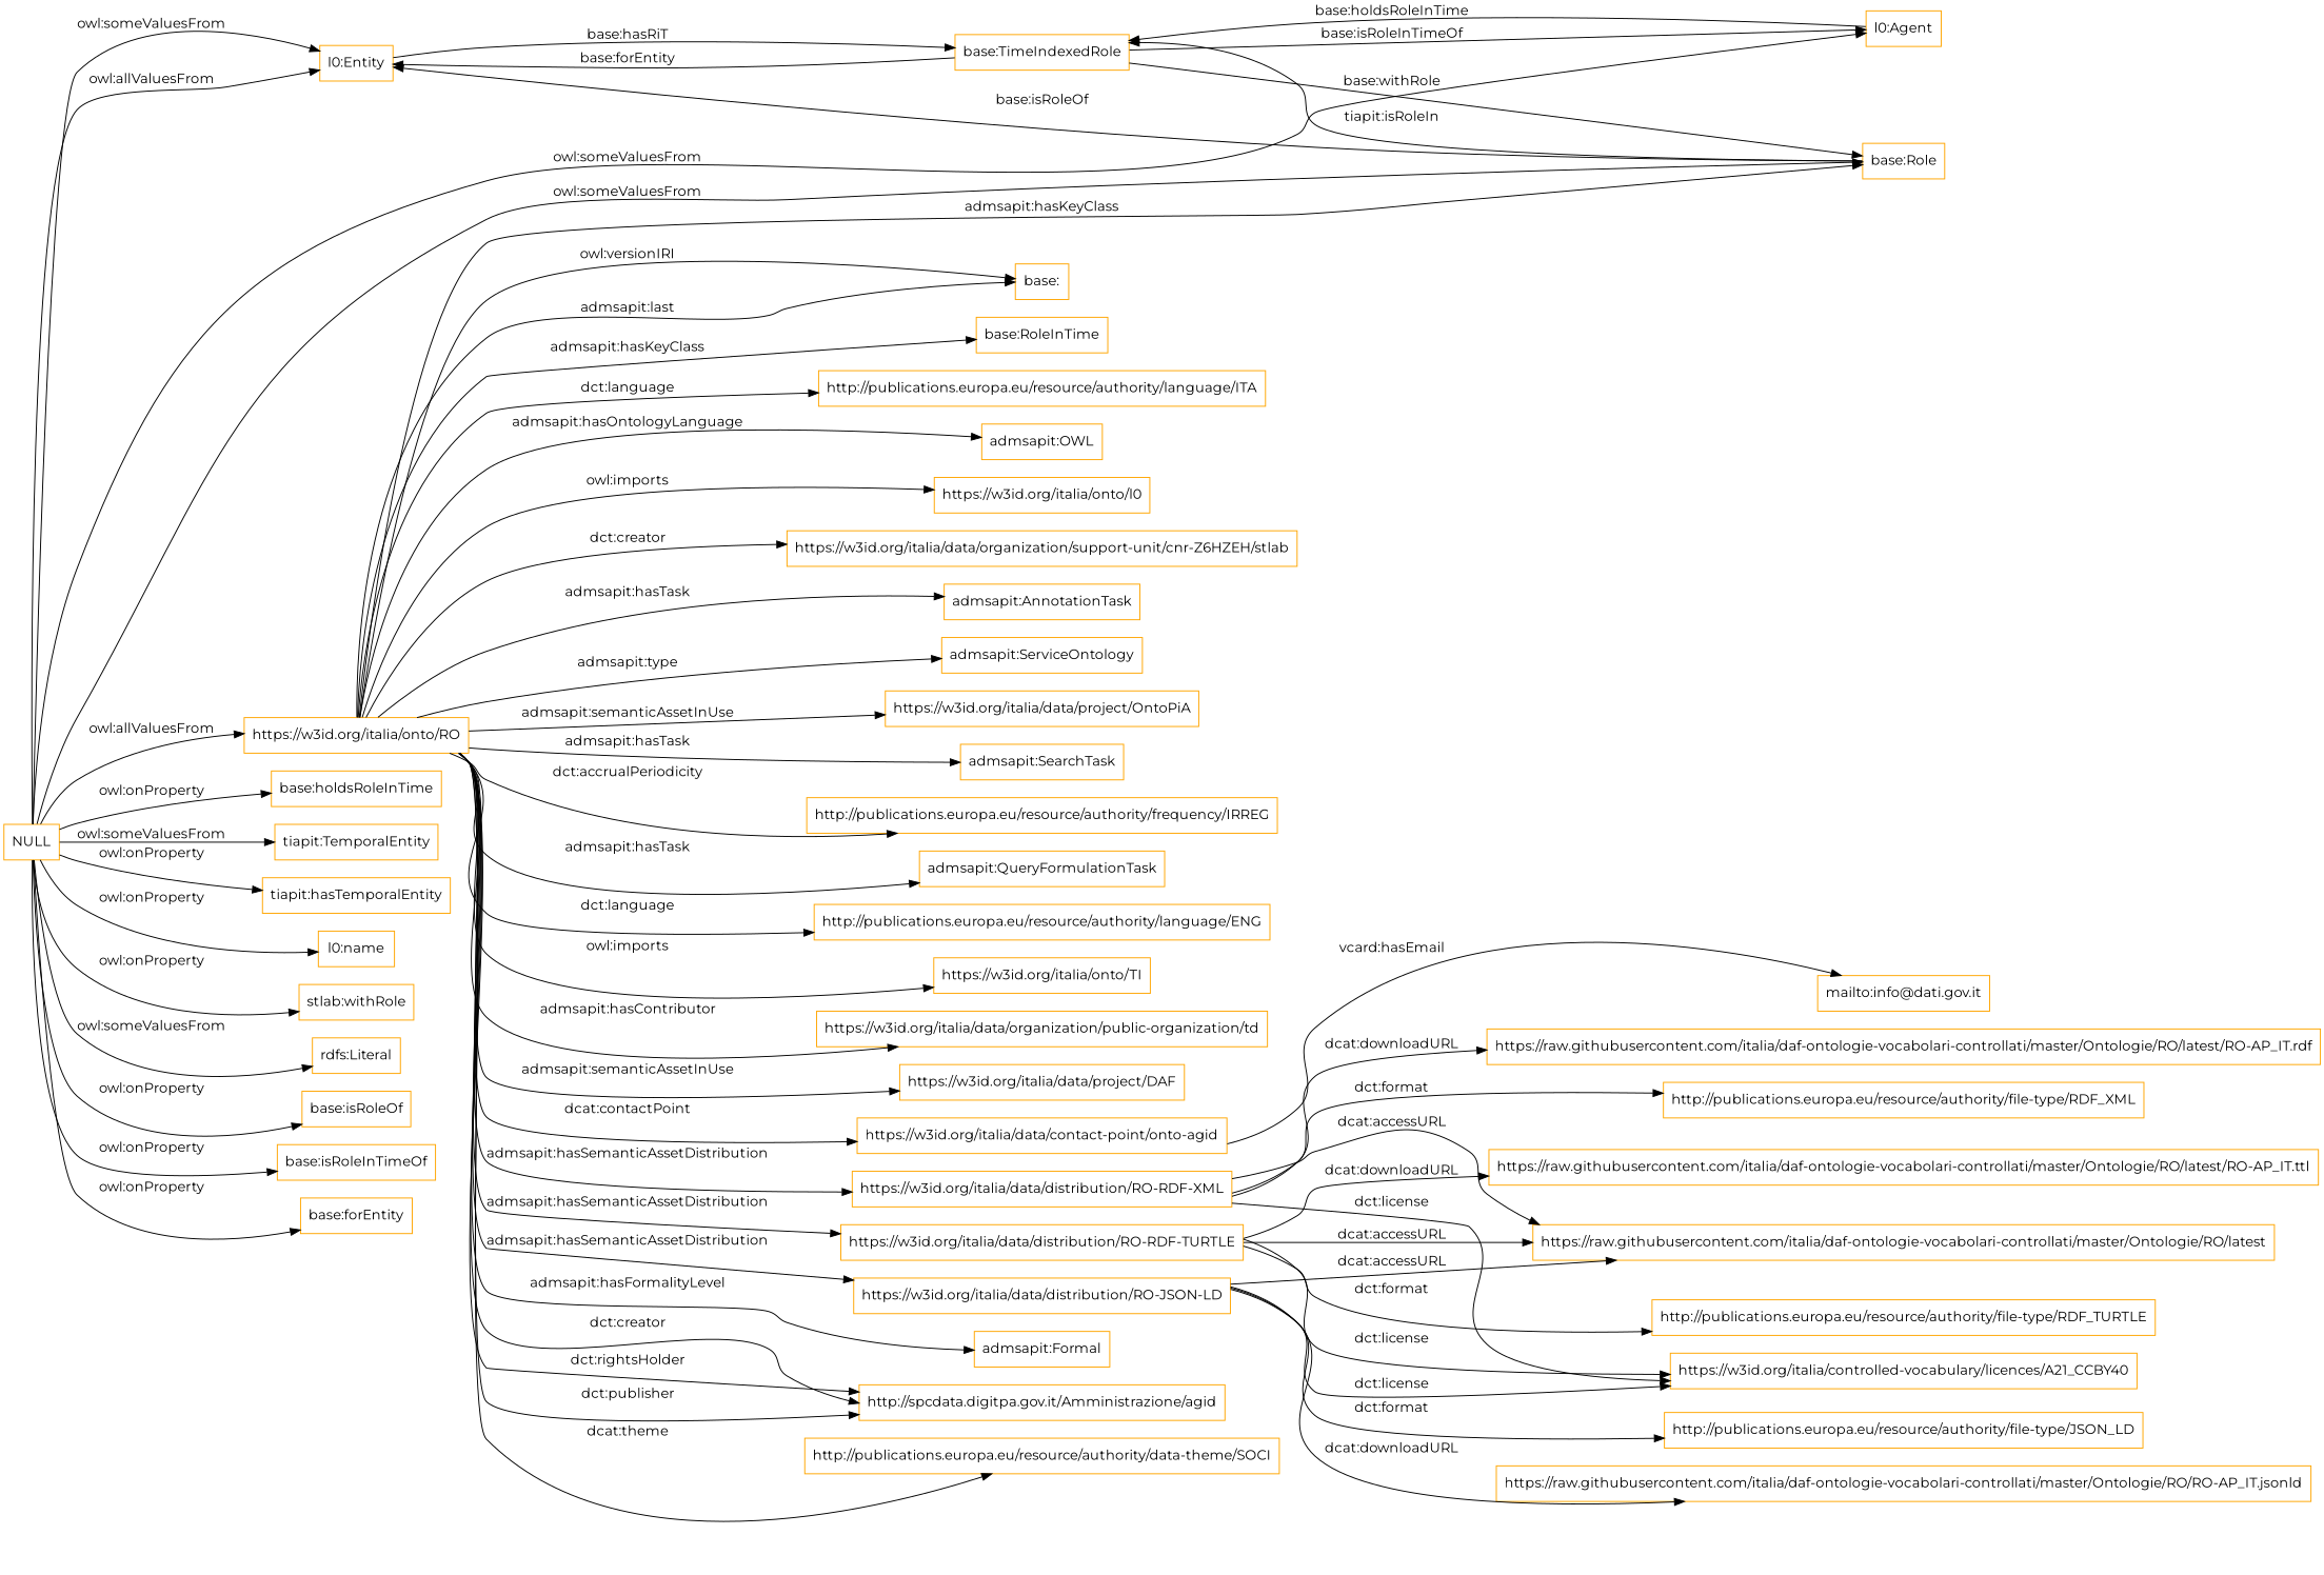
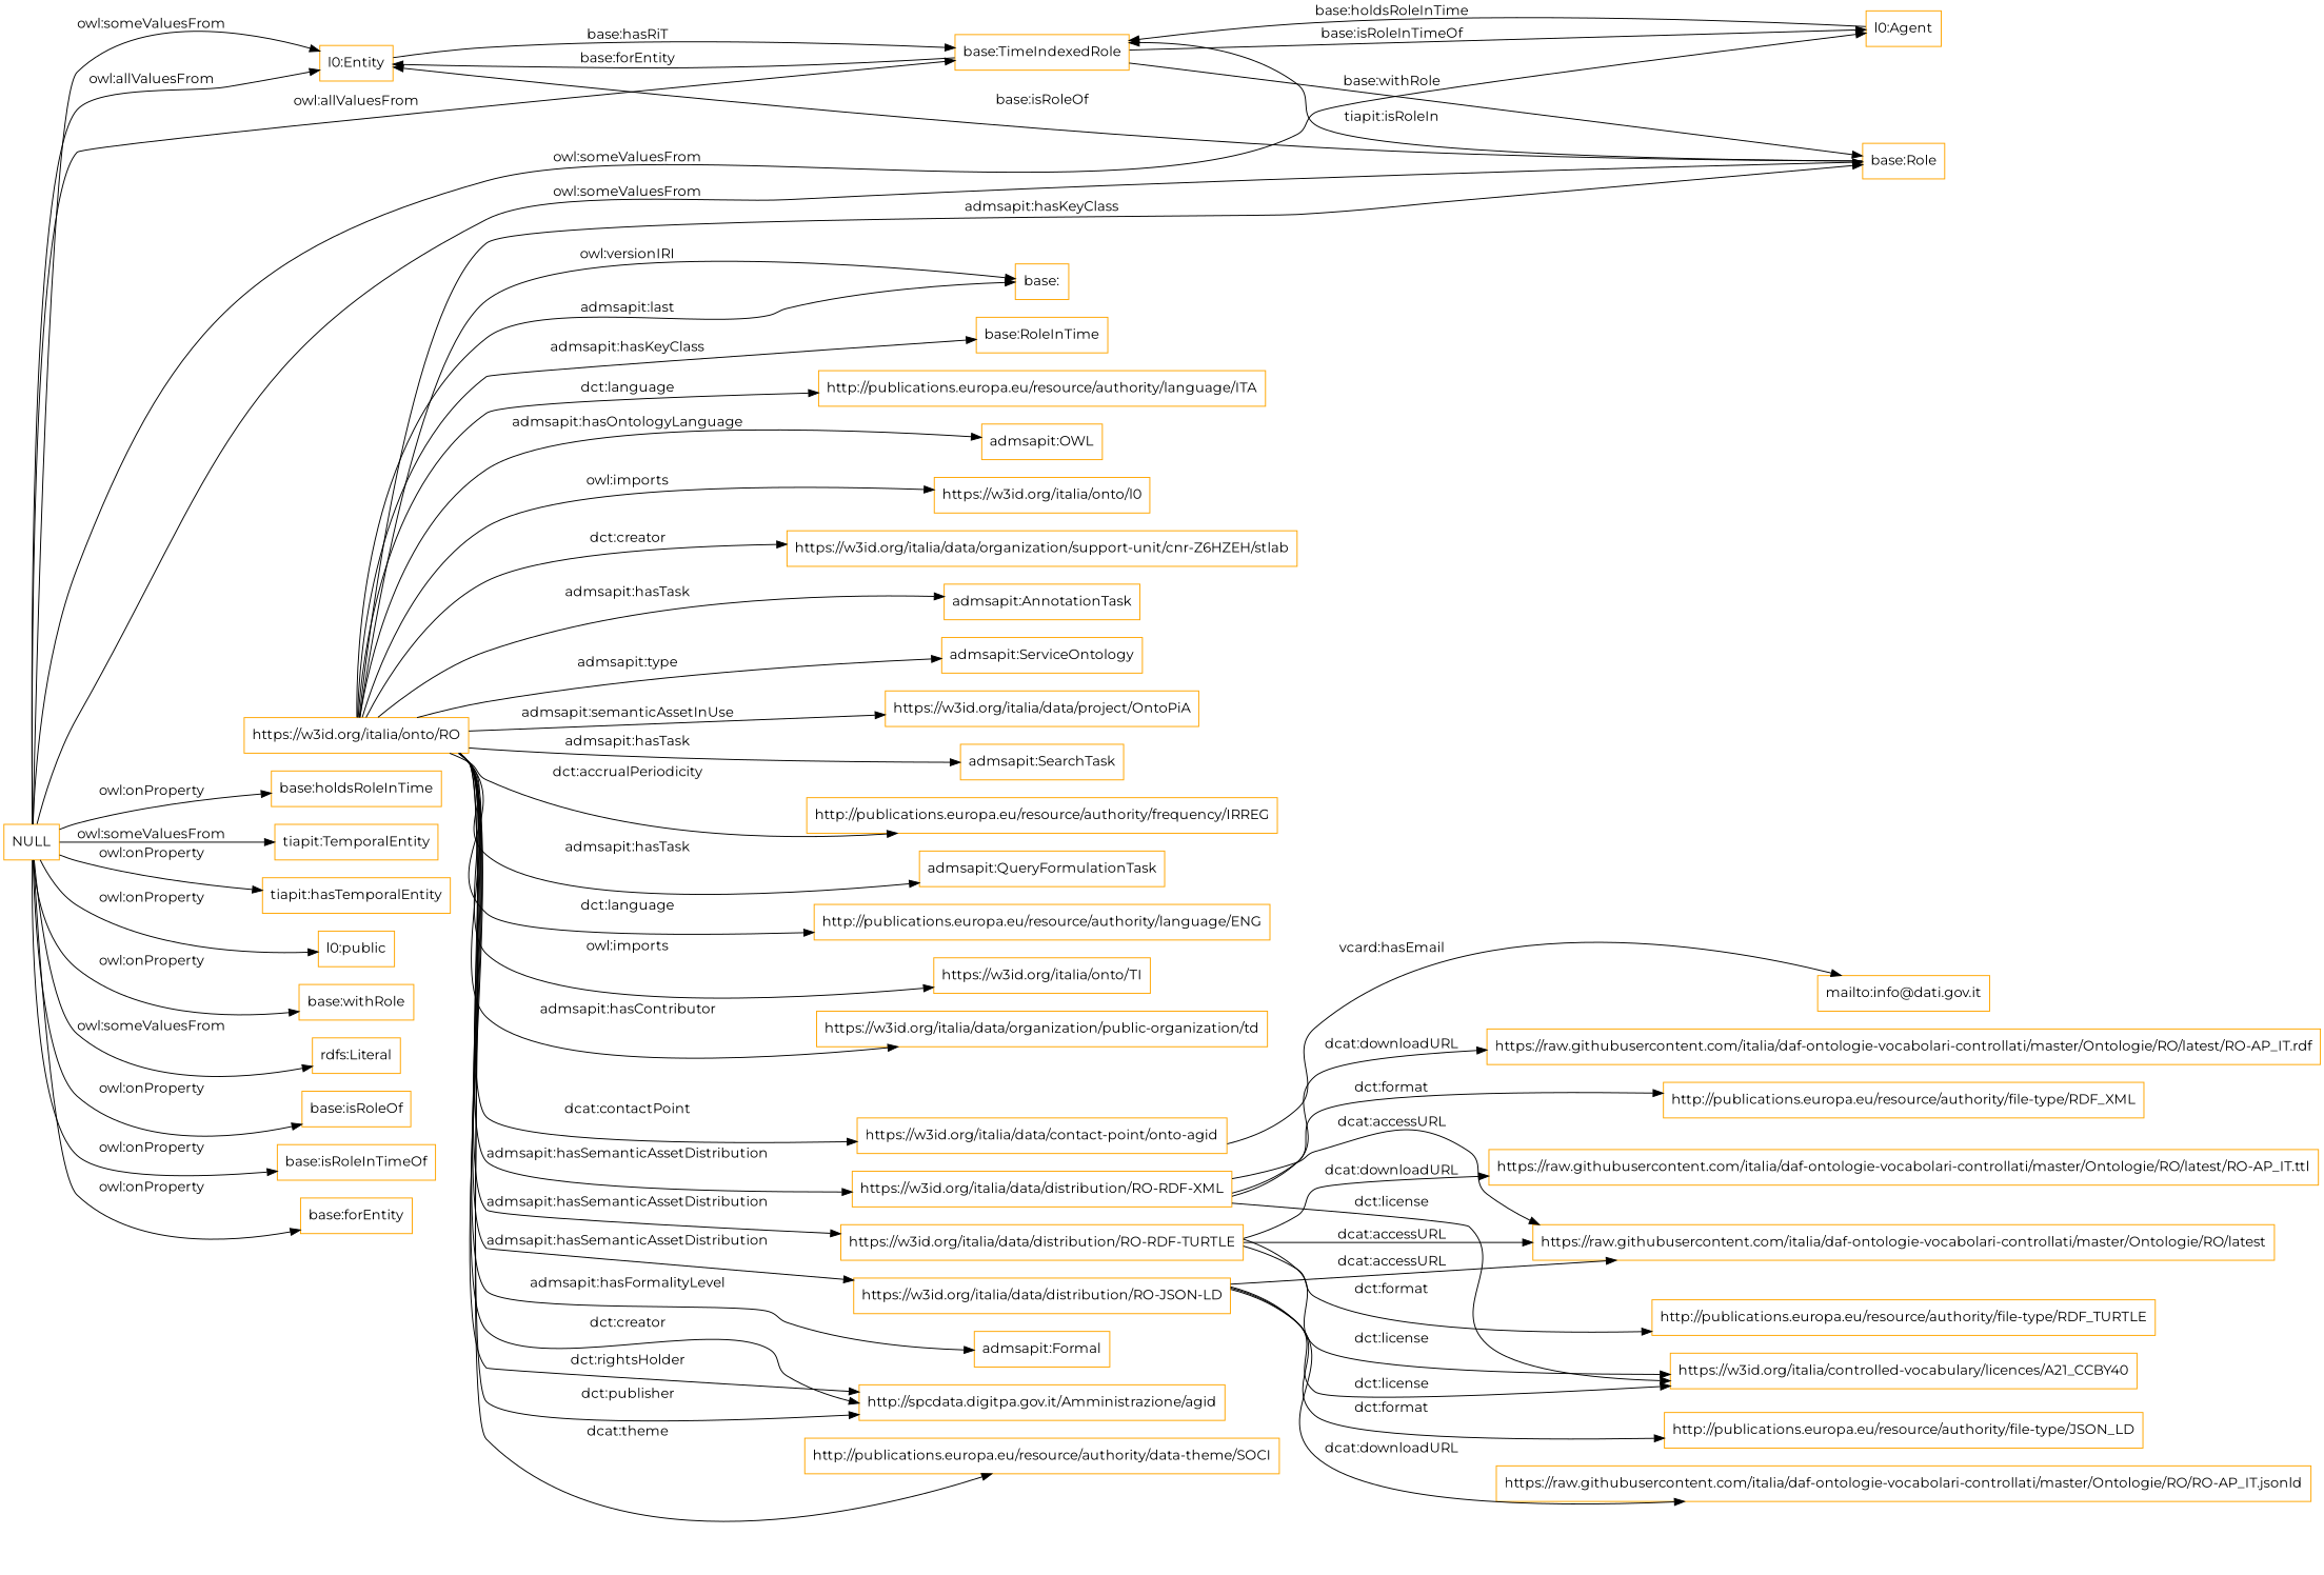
  digraph {
    fontname=Montserrat
    rankdir=LR
    node [color=orange fontname=Montserrat shape=rectangle]
    edge [fontname=Montserrat]
    "l0:Entity"
    "base:TimeIndexedRole"
    "base:Role"
    "l0:Agent"
    "https://w3id.org/italia/data/distribution/RO-JSON-LD"
    "https://raw.githubusercontent.com/italia/daf-ontologie-vocabolari-controllati/master/Ontologie/RO/latest"
    "https://raw.githubusercontent.com/italia/daf-ontologie-vocabolari-controllati/master/Ontologie/RO/RO-AP_IT.jsonld"
    "https://w3id.org/italia/controlled-vocabulary/licences/A21_CCBY40"
    "http://publications.europa.eu/resource/authority/file-type/JSON_LD"
    "https://w3id.org/italia/data/contact-point/onto-agid"
    "mailto:info@dati.gov.it"
    "https://w3id.org/italia/data/distribution/RO-RDF-TURTLE"
    "https://raw.githubusercontent.com/italia/daf-ontologie-vocabolari-controllati/master/Ontologie/RO/latest/RO-AP_IT.ttl"
    "http://publications.europa.eu/resource/authority/file-type/RDF_TURTLE"
    "https://w3id.org/italia/onto/RO"
    "admsapit:Formal"
    "http://spcdata.digitpa.gov.it/Amministrazione/agid"
    "http://publications.europa.eu/resource/authority/data-theme/SOCI"
    "base:"
    "base:RoleInTime"
    "http://publications.europa.eu/resource/authority/language/ITA"
    "admsapit:OWL"
    "https://w3id.org/italia/onto/l0"
    "https://w3id.org/italia/data/organization/support-unit/cnr-Z6HZEH/stlab"
    "admsapit:AnnotationTask"
    "admsapit:ServiceOntology"
    "https://w3id.org/italia/data/project/OntoPiA"
    "https://w3id.org/italia/data/distribution/RO-RDF-XML"
    "admsapit:SearchTask"
    "http://publications.europa.eu/resource/authority/frequency/IRREG"
    "admsapit:QueryFormulationTask"
    "http://publications.europa.eu/resource/authority/language/ENG"
    "https://w3id.org/italia/onto/TI"
    "https://w3id.org/italia/data/organization/public-organization/td"
-   "https://w3id.org/italia/data/project/DAF"
    "https://raw.githubusercontent.com/italia/daf-ontologie-vocabolari-controllati/master/Ontologie/RO/latest/RO-AP_IT.rdf"
    "http://publications.europa.eu/resource/authority/file-type/RDF_XML"
    NULL
    "base:holdsRoleInTime"
    "tiapit:TemporalEntity"
    "tiapit:hasTemporalEntity"
-   "l0:name"
-   "base:withRole" [label="stlab:withRole"]
+   "l0:name" [label="l0:public"]
+   "base:withRole"
    "rdfs:Literal"
    "base:isRoleOf"
    "base:isRoleInTimeOf"
    "base:forEntity"
    "l0:Entity" -> "base:TimeIndexedRole" [label="base:hasRiT"]
    "base:TimeIndexedRole" -> "l0:Entity" [label="base:forEntity"]
    "base:TimeIndexedRole" -> "base:Role" [label="base:withRole"]
    "base:TimeIndexedRole" -> "l0:Agent" [label="base:isRoleInTimeOf"]
    "base:Role" -> "l0:Entity" [label="base:isRoleOf"]
    "base:Role" -> "base:TimeIndexedRole" [label="tiapit:isRoleIn"]
    "l0:Agent" -> "base:TimeIndexedRole" [label="base:holdsRoleInTime"]
    "https://w3id.org/italia/data/distribution/RO-JSON-LD" -> "https://raw.githubusercontent.com/italia/daf-ontologie-vocabolari-controllati/master/Ontologie/RO/latest" [label="dcat:accessURL"]
    "https://w3id.org/italia/data/distribution/RO-JSON-LD" -> "https://raw.githubusercontent.com/italia/daf-ontologie-vocabolari-controllati/master/Ontologie/RO/RO-AP_IT.jsonld" [label="dcat:downloadURL"]
    "https://w3id.org/italia/data/distribution/RO-JSON-LD" -> "https://w3id.org/italia/controlled-vocabulary/licences/A21_CCBY40" [label="dct:license"]
    "https://w3id.org/italia/data/distribution/RO-JSON-LD" -> "http://publications.europa.eu/resource/authority/file-type/JSON_LD" [label="dct:format"]
    "https://w3id.org/italia/data/contact-point/onto-agid" -> "mailto:info@dati.gov.it" [label="vcard:hasEmail"]
    "https://w3id.org/italia/data/distribution/RO-RDF-TURTLE" -> "https://raw.githubusercontent.com/italia/daf-ontologie-vocabolari-controllati/master/Ontologie/RO/latest" [label="dcat:accessURL"]
    "https://w3id.org/italia/data/distribution/RO-RDF-TURTLE" -> "https://w3id.org/italia/controlled-vocabulary/licences/A21_CCBY40" [label="dct:license"]
    "https://w3id.org/italia/data/distribution/RO-RDF-TURTLE" -> "https://raw.githubusercontent.com/italia/daf-ontologie-vocabolari-controllati/master/Ontologie/RO/latest/RO-AP_IT.ttl" [label="dcat:downloadURL"]
    "https://w3id.org/italia/data/distribution/RO-RDF-TURTLE" -> "http://publications.europa.eu/resource/authority/file-type/RDF_TURTLE" [label="dct:format"]
    "https://w3id.org/italia/onto/RO" -> "base:Role" [label="admsapit:hasKeyClass"]
    "https://w3id.org/italia/onto/RO" -> "https://w3id.org/italia/data/distribution/RO-JSON-LD" [label="admsapit:hasSemanticAssetDistribution"]
    "https://w3id.org/italia/onto/RO" -> "https://w3id.org/italia/data/contact-point/onto-agid" [label="dcat:contactPoint"]
    "https://w3id.org/italia/onto/RO" -> "https://w3id.org/italia/data/distribution/RO-RDF-TURTLE" [label="admsapit:hasSemanticAssetDistribution"]
    "https://w3id.org/italia/onto/RO" -> "admsapit:Formal" [label="admsapit:hasFormalityLevel"]
    "https://w3id.org/italia/onto/RO" -> "http://spcdata.digitpa.gov.it/Amministrazione/agid" [label="dct:publisher"]
    "https://w3id.org/italia/onto/RO" -> "http://spcdata.digitpa.gov.it/Amministrazione/agid" [label="dct:creator"]
    "https://w3id.org/italia/onto/RO" -> "http://spcdata.digitpa.gov.it/Amministrazione/agid" [label="dct:rightsHolder"]
    "https://w3id.org/italia/onto/RO" -> "http://publications.europa.eu/resource/authority/data-theme/SOCI" [label="dcat:theme"]
    "https://w3id.org/italia/onto/RO" -> "base:" [label="admsapit:last"]
    "https://w3id.org/italia/onto/RO" -> "base:" [label="owl:versionIRI"]
    "https://w3id.org/italia/onto/RO" -> "base:RoleInTime" [label="admsapit:hasKeyClass"]
    "https://w3id.org/italia/onto/RO" -> "http://publications.europa.eu/resource/authority/language/ITA" [label="dct:language"]
    "https://w3id.org/italia/onto/RO" -> "admsapit:OWL" [label="admsapit:hasOntologyLanguage"]
    "https://w3id.org/italia/onto/RO" -> "https://w3id.org/italia/onto/l0" [label="owl:imports"]
    "https://w3id.org/italia/onto/RO" -> "https://w3id.org/italia/data/organization/support-unit/cnr-Z6HZEH/stlab" [label="dct:creator"]
    "https://w3id.org/italia/onto/RO" -> "admsapit:AnnotationTask" [label="admsapit:hasTask"]
    "https://w3id.org/italia/onto/RO" -> "admsapit:ServiceOntology" [label="admsapit:type"]
    "https://w3id.org/italia/onto/RO" -> "https://w3id.org/italia/data/project/OntoPiA" [label="admsapit:semanticAssetInUse"]
    "https://w3id.org/italia/onto/RO" -> "https://w3id.org/italia/data/distribution/RO-RDF-XML" [label="admsapit:hasSemanticAssetDistribution"]
    "https://w3id.org/italia/onto/RO" -> "admsapit:SearchTask" [label="admsapit:hasTask"]
    "https://w3id.org/italia/onto/RO" -> "http://publications.europa.eu/resource/authority/frequency/IRREG" [label="dct:accrualPeriodicity"]
    "https://w3id.org/italia/onto/RO" -> "admsapit:QueryFormulationTask" [label="admsapit:hasTask"]
    "https://w3id.org/italia/onto/RO" -> "http://publications.europa.eu/resource/authority/language/ENG" [label="dct:language"]
    "https://w3id.org/italia/onto/RO" -> "https://w3id.org/italia/onto/TI" [label="owl:imports"]
    "https://w3id.org/italia/onto/RO" -> "https://w3id.org/italia/data/organization/public-organization/td" [label="admsapit:hasContributor"]
-   "https://w3id.org/italia/onto/RO" -> "https://w3id.org/italia/data/project/DAF" [label="admsapit:semanticAssetInUse"]
    "https://w3id.org/italia/data/distribution/RO-RDF-XML" -> "https://raw.githubusercontent.com/italia/daf-ontologie-vocabolari-controllati/master/Ontologie/RO/latest" [label="dcat:accessURL"]
    "https://w3id.org/italia/data/distribution/RO-RDF-XML" -> "https://w3id.org/italia/controlled-vocabulary/licences/A21_CCBY40" [label="dct:license"]
    "https://w3id.org/italia/data/distribution/RO-RDF-XML" -> "https://raw.githubusercontent.com/italia/daf-ontologie-vocabolari-controllati/master/Ontologie/RO/latest/RO-AP_IT.rdf" [label="dcat:downloadURL"]
    "https://w3id.org/italia/data/distribution/RO-RDF-XML" -> "http://publications.europa.eu/resource/authority/file-type/RDF_XML" [label="dct:format"]
    NULL -> "l0:Entity" [label="owl:allValuesFrom"]
    NULL -> "l0:Entity" [label="owl:someValuesFrom"]
-   NULL -> "https://w3id.org/italia/onto/RO" [label="owl:allValuesFrom"]
+   NULL -> "base:TimeIndexedRole" [label="owl:allValuesFrom"]
    NULL -> "base:Role" [label="owl:someValuesFrom"]
    NULL -> "l0:Agent" [label="owl:someValuesFrom"]
    NULL -> "base:holdsRoleInTime" [label="owl:onProperty"]
    NULL -> "tiapit:TemporalEntity" [label="owl:someValuesFrom"]
    NULL -> "tiapit:hasTemporalEntity" [label="owl:onProperty"]
    NULL -> "l0:name" [label="owl:onProperty"]
    NULL -> "base:withRole" [label="owl:onProperty"]
    NULL -> "rdfs:Literal" [label="owl:someValuesFrom"]
    NULL -> "base:isRoleOf" [label="owl:onProperty"]
    NULL -> "base:isRoleInTimeOf" [label="owl:onProperty"]
    NULL -> "base:forEntity" [label="owl:onProperty"]
  }
